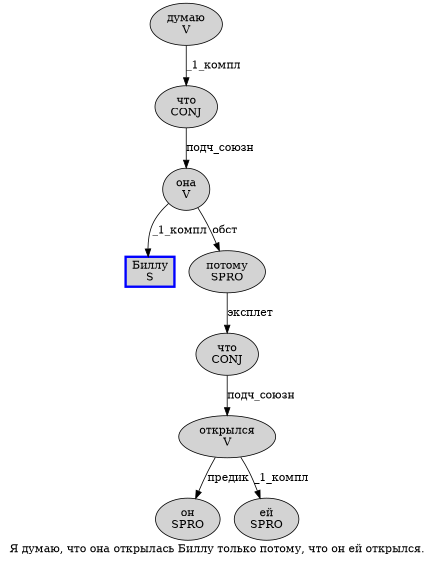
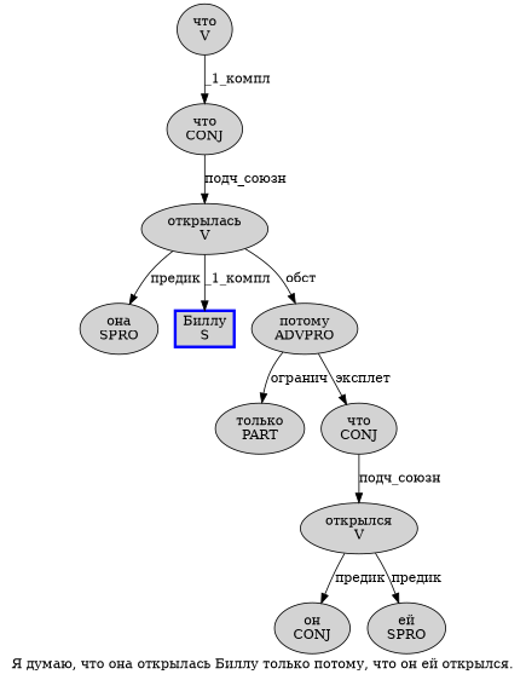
  digraph {
    label="Я думаю, что она открылась Биллу только потому, что он ей открылся."
    node [fillcolor=lightgray penwidth=1 shape=ellipse style=filled]
-   n1 [label="думаю\nV"]
+   n1 [label="что\nV"]
    n2 [label="что\nCONJ"]
-   n3 [label="она\nV"]
+   n3 [label="открылась\nV"]
+   n4 [label="она\nSPRO"]
    n5 [color=blue label="Биллу\nS" penwidth=3 shape=box]
-   n6 [label="потому\nSPRO"]
+   n6 [label="потому\nADVPRO"]
+   n7 [label="только\nPART"]
    n8 [label="что\nCONJ"]
    n9 [label="открылся\nV"]
-   n10 [label="он\nSPRO"]
+   n10 [label="он\nCONJ"]
    n11 [label="ей\nSPRO"]
    n1 -> n2 [label="_1_компл"]
    n2 -> n3 [label="подч_союзн"]
+   n3 -> n4 [label="предик"]
    n3 -> n5 [label="_1_компл"]
    n3 -> n6 [label="обст"]
+   n6 -> n7 [label="огранич"]
    n6 -> n8 [label="эксплет"]
    n8 -> n9 [label="подч_союзн"]
    n9 -> n10 [label="предик"]
-   n9 -> n11 [label="_1_компл"]
+   n9 -> n11 [label="предик"]
  }
